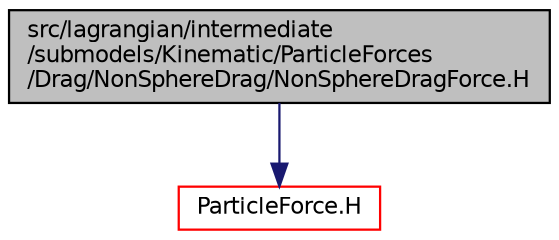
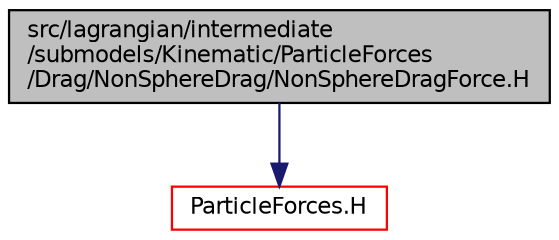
  digraph {
    node [fontname=Helvetica fontsize=10 shape=record]
    n1 [color=black fillcolor=grey75 fontcolor=black height=0.2 label="src/lagrangian/intermediate\l/submodels/Kinematic/ParticleForces\l/Drag/NonSphereDrag/NonSphereDragForce.H" style=filled width=0.4]
-   n2 [color=red height=0.2 label="ParticleForce.H" width=0.4]
+   n2 [color=red height=0.2 label="ParticleForces.H" width=0.4]
    n1 -> n2 [color=midnightblue fontname=Helvetica fontsize=10 labelfontname=Helvetica labelfontsize=10 style=solid]
  }
